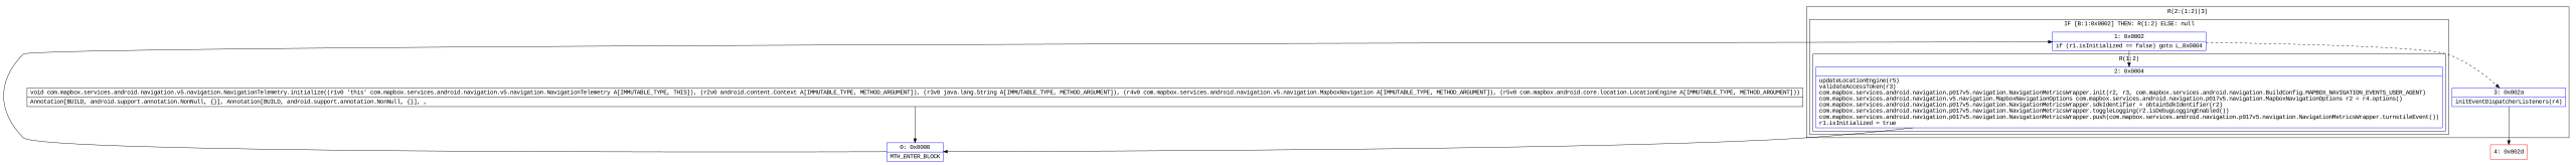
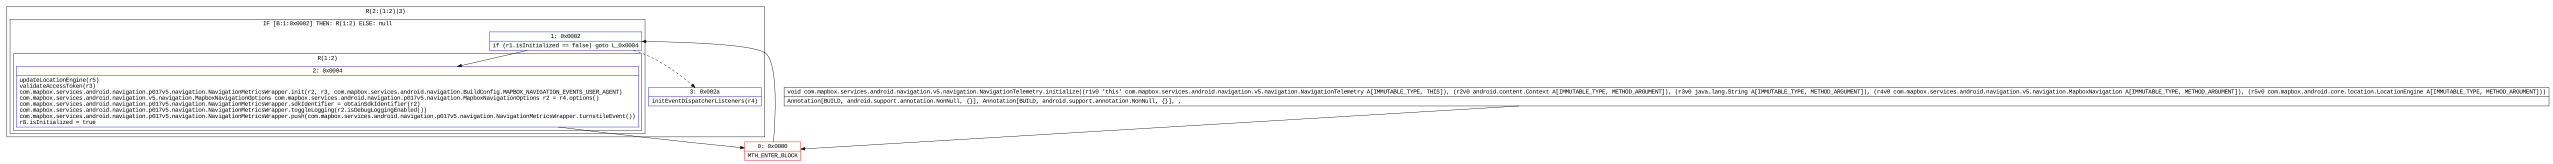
  digraph {
    fontname="Liberation Mono"
    node [color=blue fontname="Liberation Mono" shape=record]
    edge [fontname="Liberation Mono"]
-   n1 [label="{2\:\ 0x0004|updateLocationEngine(r5)\lvalidateAccessToken(r3)\lcom.mapbox.services.android.navigation.p017v5.navigation.NavigationMetricsWrapper.init(r2, r3, com.mapbox.services.android.navigation.BuildConfig.MAPBOX_NAVIGATION_EVENTS_USER_AGENT)\lcom.mapbox.services.android.navigation.v5.navigation.MapboxNavigationOptions com.mapbox.services.android.navigation.p017v5.navigation.MapboxNavigationOptions r2 = r4.options()\lcom.mapbox.services.android.navigation.p017v5.navigation.NavigationMetricsWrapper.sdkIdentifier = obtainSdkIdentifier(r2)\lcom.mapbox.services.android.navigation.p017v5.navigation.NavigationMetricsWrapper.toggleLogging(r2.isDebugLoggingEnabled())\lcom.mapbox.services.android.navigation.p017v5.navigation.NavigationMetricsWrapper.push(com.mapbox.services.android.navigation.p017v5.navigation.NavigationMetricsWrapper.turnstileEvent())\lr1.isInitialized = true\l}"]
+   n1 [label="{2\:\ 0x0004|updateLocationEngine(r5)\lvalidateAccessToken(r3)\lcom.mapbox.services.android.navigation.p017v5.navigation.NavigationMetricsWrapper.init(r2, r3, com.mapbox.services.android.navigation.BuildConfig.MAPBOX_NAVIGATION_EVENTS_USER_AGENT)\lcom.mapbox.services.android.navigation.v5.navigation.MapboxNavigationOptions com.mapbox.services.android.navigation.p017v5.navigation.MapboxNavigationOptions r2 = r4.options()\lcom.mapbox.services.android.navigation.p017v5.navigation.NavigationMetricsWrapper.sdkIdentifier = obtainSdkIdentifier(r2)\lcom.mapbox.services.android.navigation.p017v5.navigation.NavigationMetricsWrapper.toggleLogging(r2.isDebugLoggingEnabled())\lcom.mapbox.services.android.navigation.p017v5.navigation.NavigationMetricsWrapper.push(com.mapbox.services.android.navigation.p017v5.navigation.NavigationMetricsWrapper.turnstileEvent())\lr8.isInitialized = true\l}"]
    n2 [label="{1\:\ 0x0002|if (r1.isInitialized == false) goto L_0x0004\l}"]
    n3 [label="{3\:\ 0x002a|initEventDispatcherListeners(r4)\l}"]
-   n4 [label="{0\:\ 0x0000|MTH_ENTER_BLOCK\l}"]
-   n5 [color=red label="{4\:\ 0x002d}"]
+   n4 [color=red label="{0\:\ 0x0000|MTH_ENTER_BLOCK\l}"]
    n6 [label="{void com.mapbox.services.android.navigation.v5.navigation.NavigationTelemetry.initialize((r1v0 'this' com.mapbox.services.android.navigation.v5.navigation.NavigationTelemetry A[IMMUTABLE_TYPE, THIS]), (r2v0 android.content.Context A[IMMUTABLE_TYPE, METHOD_ARGUMENT]), (r3v0 java.lang.String A[IMMUTABLE_TYPE, METHOD_ARGUMENT]), (r4v0 com.mapbox.services.android.navigation.v5.navigation.MapboxNavigation A[IMMUTABLE_TYPE, METHOD_ARGUMENT]), (r5v0 com.mapbox.android.core.location.LocationEngine A[IMMUTABLE_TYPE, METHOD_ARGUMENT]))  | Annotation[BUILD, android.support.annotation.NonNull, \{\}], Annotation[BUILD, android.support.annotation.NonNull, \{\}], , \l}" color=""]
    subgraph cluster_1 {
      label="R(2:(1:2)|3)"
      n3
      subgraph cluster_2 {
        label="IF [B:1:0x0002] THEN: R(1:2) ELSE: null"
        n2
        subgraph cluster_3 {
          label="R(1:2)"
          n1
        }
      }
    }
    n1 -> n4
    n2 -> n1
    n2 -> n3 [style=dashed]
-   n3 -> n5
    n4 -> n2
    n6 -> n4
  }
